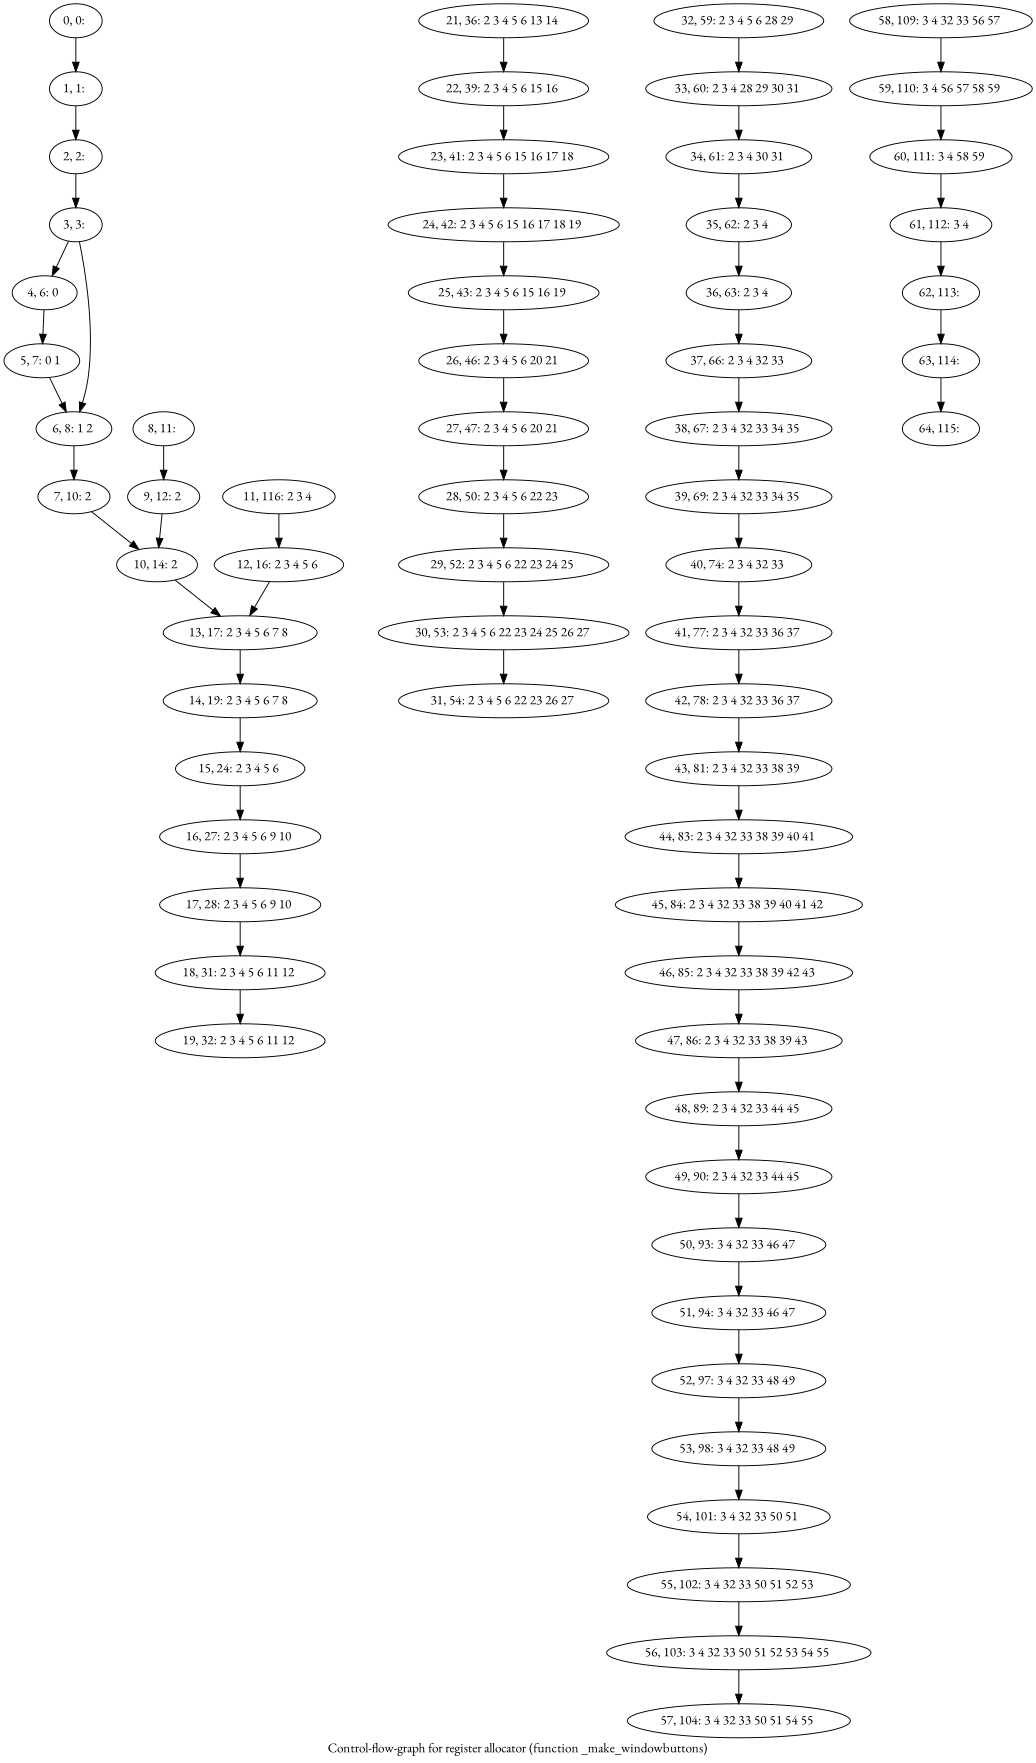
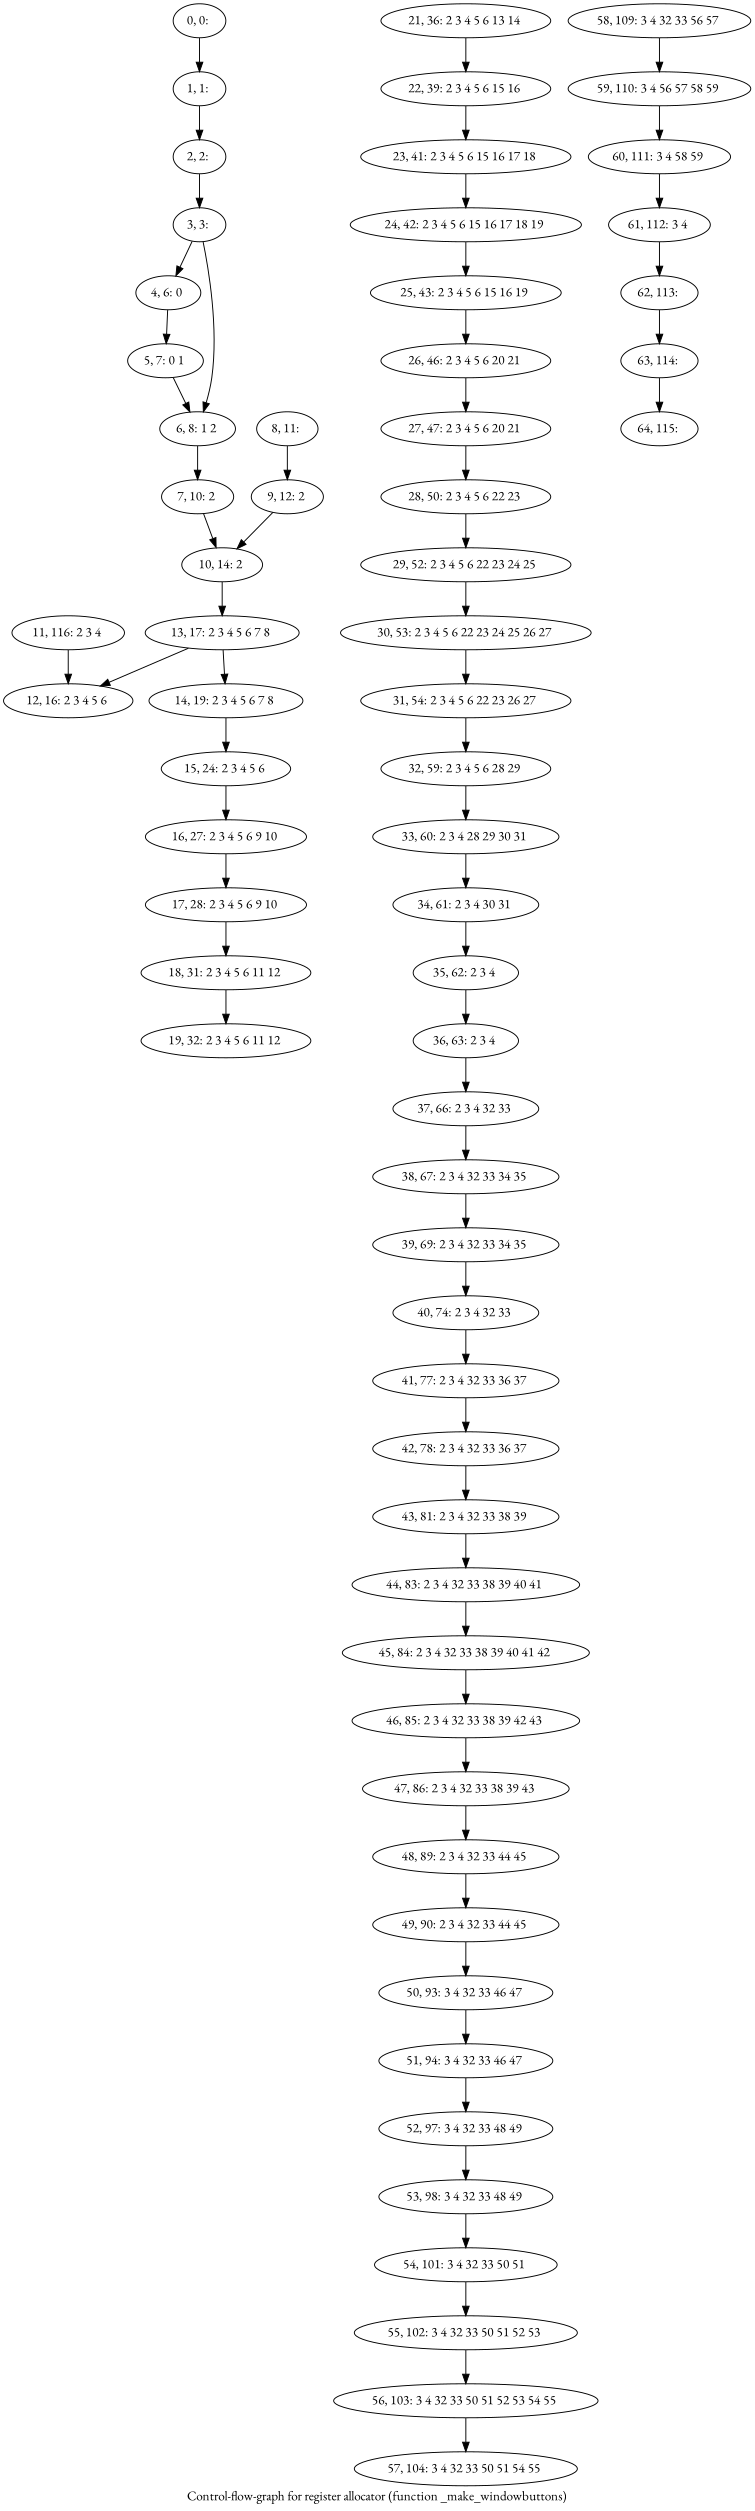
  digraph {
    fontname="EB Garamond"
    label="Control-flow-graph for register allocator (function _make_windowbuttons)"
    node [fontname="EB Garamond"]
    edge [fontname="EB Garamond"]
    n1 [label="0, 0: "]
    n2 [label="1, 1: "]
    n3 [label="2, 2: "]
    n4 [label="3, 3: "]
    n5 [label="4, 6: 0 "]
    n6 [label="6, 8: 1 2 "]
    n7 [label="5, 7: 0 1 "]
    n8 [label="8, 11: "]
    n9 [label="9, 12: 2 "]
    n10 [label="7, 10: 2 "]
    n11 [label="10, 14: 2 "]
    n12 [label="13, 17: 2 3 4 5 6 7 8 "]
    n13 [label="11, 116: 2 3 4 "]
    n14 [label="12, 16: 2 3 4 5 6 "]
    n15 [label="14, 19: 2 3 4 5 6 7 8 "]
    n16 [label="15, 24: 2 3 4 5 6 "]
    n17 [label="16, 27: 2 3 4 5 6 9 10 "]
    n18 [label="17, 28: 2 3 4 5 6 9 10 "]
    n19 [label="18, 31: 2 3 4 5 6 11 12 "]
    n20 [label="19, 32: 2 3 4 5 6 11 12 "]
    n21 [label="21, 36: 2 3 4 5 6 13 14 "]
    n22 [label="22, 39: 2 3 4 5 6 15 16 "]
    n23 [label="23, 41: 2 3 4 5 6 15 16 17 18 "]
    n24 [label="24, 42: 2 3 4 5 6 15 16 17 18 19 "]
    n25 [label="25, 43: 2 3 4 5 6 15 16 19 "]
    n26 [label="26, 46: 2 3 4 5 6 20 21 "]
    n27 [label="27, 47: 2 3 4 5 6 20 21 "]
    n28 [label="28, 50: 2 3 4 5 6 22 23 "]
    n29 [label="29, 52: 2 3 4 5 6 22 23 24 25 "]
    n30 [label="30, 53: 2 3 4 5 6 22 23 24 25 26 27 "]
    n31 [label="31, 54: 2 3 4 5 6 22 23 26 27 "]
    n32 [label="32, 59: 2 3 4 5 6 28 29 "]
    n33 [label="33, 60: 2 3 4 28 29 30 31 "]
    n34 [label="34, 61: 2 3 4 30 31 "]
    n35 [label="35, 62: 2 3 4 "]
    n36 [label="36, 63: 2 3 4 "]
    n37 [label="37, 66: 2 3 4 32 33 "]
    n38 [label="38, 67: 2 3 4 32 33 34 35 "]
    n39 [label="39, 69: 2 3 4 32 33 34 35 "]
    n40 [label="40, 74: 2 3 4 32 33 "]
    n41 [label="41, 77: 2 3 4 32 33 36 37 "]
    n42 [label="42, 78: 2 3 4 32 33 36 37 "]
    n43 [label="43, 81: 2 3 4 32 33 38 39 "]
    n44 [label="44, 83: 2 3 4 32 33 38 39 40 41 "]
    n45 [label="45, 84: 2 3 4 32 33 38 39 40 41 42 "]
    n46 [label="46, 85: 2 3 4 32 33 38 39 42 43 "]
    n47 [label="47, 86: 2 3 4 32 33 38 39 43 "]
    n48 [label="48, 89: 2 3 4 32 33 44 45 "]
    n49 [label="49, 90: 2 3 4 32 33 44 45 "]
    n50 [label="50, 93: 3 4 32 33 46 47 "]
    n51 [label="51, 94: 3 4 32 33 46 47 "]
    n52 [label="52, 97: 3 4 32 33 48 49 "]
    n53 [label="53, 98: 3 4 32 33 48 49 "]
    n54 [label="54, 101: 3 4 32 33 50 51 "]
    n55 [label="55, 102: 3 4 32 33 50 51 52 53 "]
    n56 [label="56, 103: 3 4 32 33 50 51 52 53 54 55 "]
    n57 [label="57, 104: 3 4 32 33 50 51 54 55 "]
    n58 [label="58, 109: 3 4 32 33 56 57 "]
    n59 [label="59, 110: 3 4 56 57 58 59 "]
    n60 [label="60, 111: 3 4 58 59 "]
    n61 [label="61, 112: 3 4 "]
    n62 [label="62, 113: "]
    n63 [label="63, 114: "]
    n64 [label="64, 115: "]
    n1 -> n2
    n2 -> n3
    n3 -> n4
    n4 -> n5
    n4 -> n6
    n5 -> n7
    n6 -> n10
    n7 -> n6
    n8 -> n9
    n9 -> n11
    n10 -> n11
    n11 -> n12
    n12 -> n15
    n13 -> n14
-   n14 -> n12
+   n12 -> n14
    n15 -> n16
    n16 -> n17
    n17 -> n18
    n18 -> n19
    n19 -> n20
    n21 -> n22
    n22 -> n23
    n23 -> n24
    n24 -> n25
    n25 -> n26
    n26 -> n27
    n27 -> n28
    n28 -> n29
    n29 -> n30
    n30 -> n31
+   n31 -> n32
    n32 -> n33
    n33 -> n34
    n34 -> n35
    n35 -> n36
    n36 -> n37
    n37 -> n38
    n38 -> n39
    n39 -> n40
    n40 -> n41
    n41 -> n42
    n42 -> n43
    n43 -> n44
    n44 -> n45
    n45 -> n46
    n46 -> n47
    n47 -> n48
    n48 -> n49
    n49 -> n50
    n50 -> n51
    n51 -> n52
    n52 -> n53
    n53 -> n54
    n54 -> n55
    n55 -> n56
    n56 -> n57
    n58 -> n59
    n59 -> n60
    n60 -> n61
    n61 -> n62
    n62 -> n63
    n63 -> n64
  }
